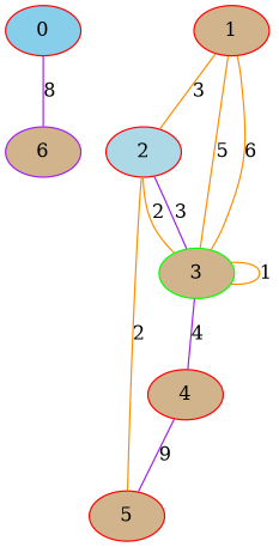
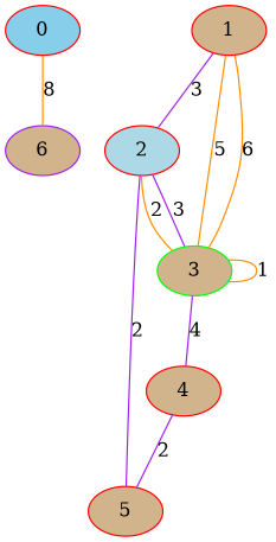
  graph {
    node [color=red fillcolor=tan style=filled weight=1]
    edge [color=darkorange]
    0 [fillcolor=skyblue]
    6 [color=purple weight=4]
    2 [fillcolor=lightblue]
    1
    3 [color=green weight=2]
    5
    4
-   0 -- 6 [color=purple label=8]
+   0 -- 6 [label=8]
    2 -- 3 [label=2]
    2 -- 3 [color=purple label=3]
-   2 -- 5 [label=2]
-   1 -- 2 [label=3]
+   2 -- 5 [color=purple label=2]
+   1 -- 2 [color=purple label=3]
    1 -- 3 [label=5]
    1 -- 3 [label=6]
    3 -- 3 [label=1]
    3 -- 4 [color=purple label=4]
-   4 -- 5 [color=purple label=9]
+   4 -- 5 [color=purple label=2]
  }
